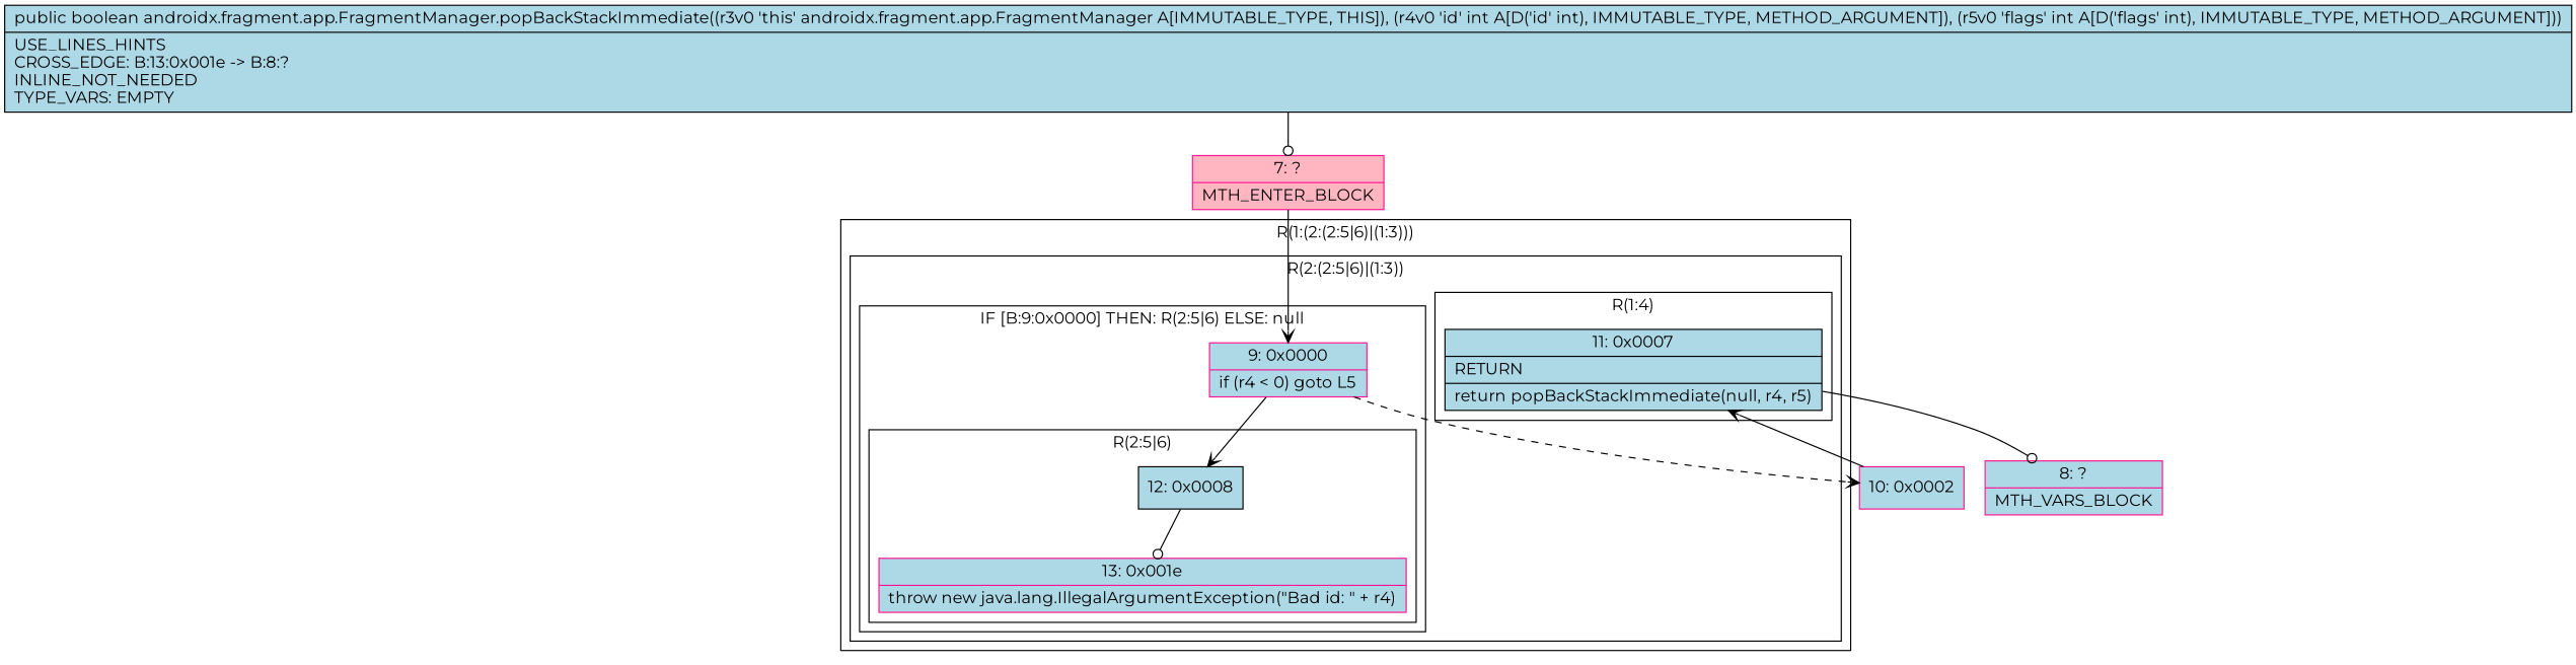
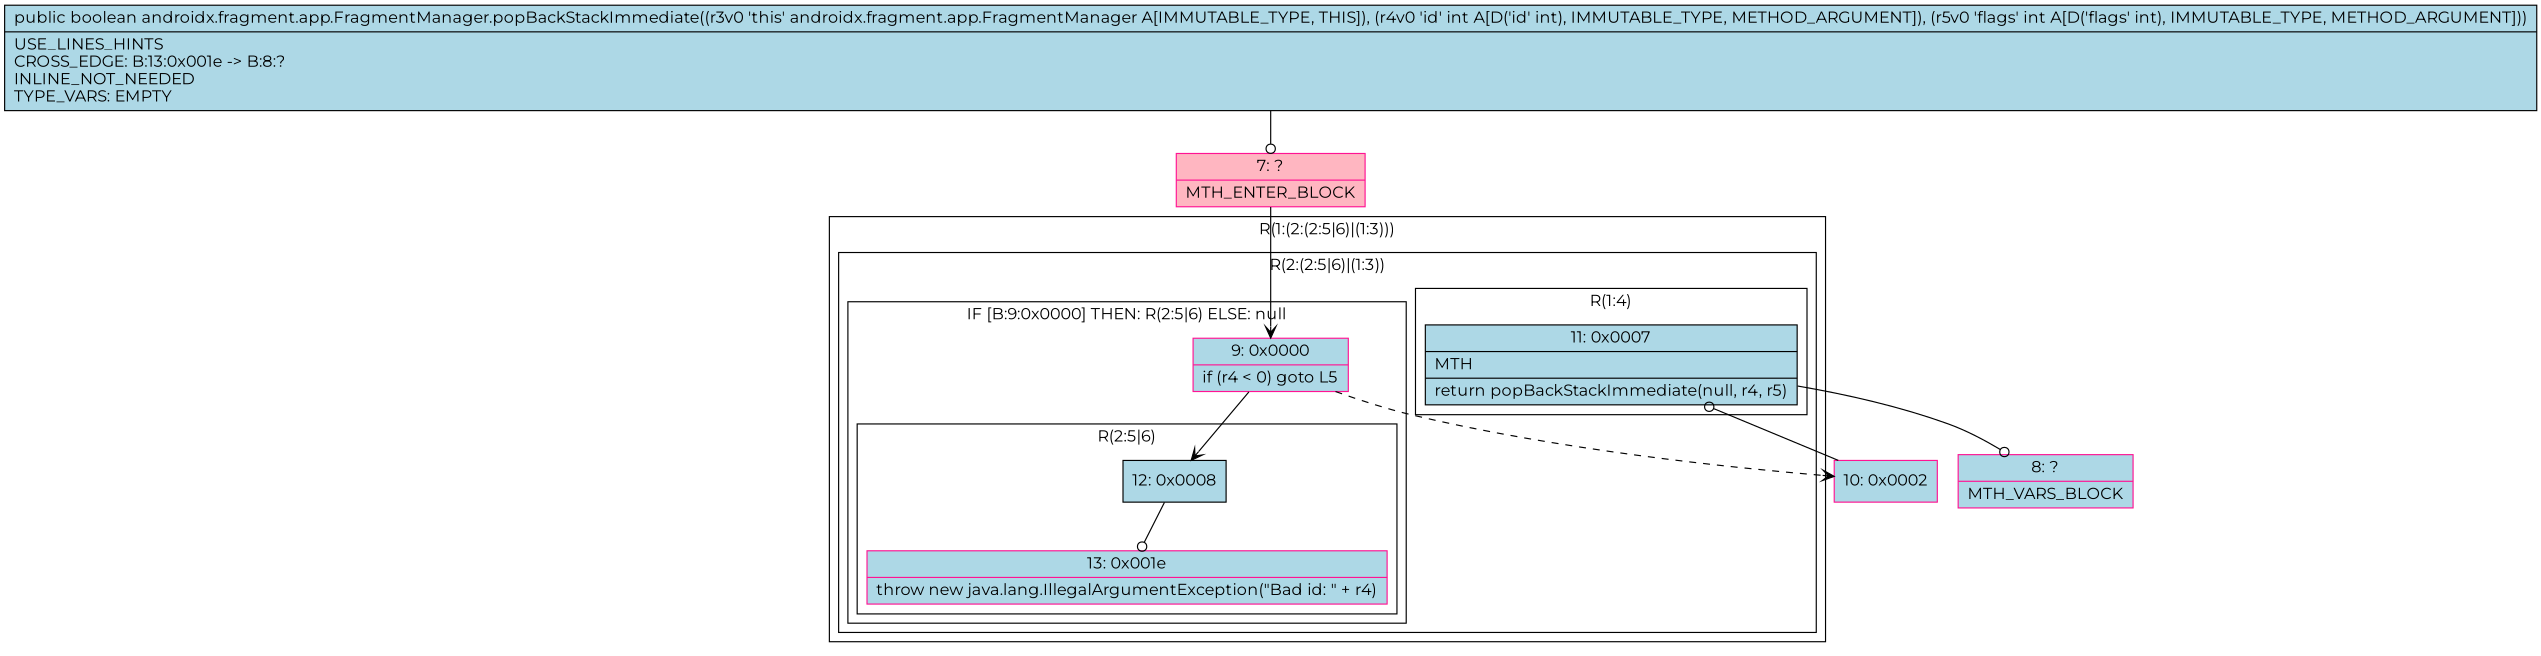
  digraph {
    fontname=Montserrat
    node [color=deeppink fillcolor=lightblue fontname=Montserrat shape=record style=filled]
    edge [arrowhead=odot fontname=Montserrat]
    n1 [color=black label="{12\:\ 0x0008}"]
    n2 [label="{13\:\ 0x001e|throw new java.lang.IllegalArgumentException(\"Bad id: \" + r4)\l}"]
    n3 [label="{9\:\ 0x0000|if (r4 \< 0) goto L5\l}"]
-   n4 [color=black label="{11\:\ 0x0007|RETURN\l|return popBackStackImmediate(null, r4, r5)\l}"]
+   n4 [color=black label="{11\:\ 0x0007|MTH\l|return popBackStackImmediate(null, r4, r5)\l}"]
    n5 [label="{10\:\ 0x0002}"]
    n6 [label="{8\:\ ?|MTH_VARS_BLOCK\l}"]
    n7 [fillcolor=lightpink label="{7\:\ ?|MTH_ENTER_BLOCK\l}"]
    n8 [color=black label="{public boolean androidx.fragment.app.FragmentManager.popBackStackImmediate((r3v0 'this' androidx.fragment.app.FragmentManager A[IMMUTABLE_TYPE, THIS]), (r4v0 'id' int A[D('id' int), IMMUTABLE_TYPE, METHOD_ARGUMENT]), (r5v0 'flags' int A[D('flags' int), IMMUTABLE_TYPE, METHOD_ARGUMENT]))  | USE_LINES_HINTS\lCROSS_EDGE: B:13:0x001e \-\> B:8:?\lINLINE_NOT_NEEDED\lTYPE_VARS: EMPTY\l}"]
    subgraph cluster_1 {
      label="R(1:(2:(2:5|6)|(1:3)))"
      subgraph cluster_2 {
        label="R(2:(2:5|6)|(1:3))"
        subgraph cluster_3 {
          label="IF [B:9:0x0000] THEN: R(2:5|6) ELSE: null"
          n3
          subgraph cluster_4 {
            label="R(2:5|6)"
            n1
            n2
          }
        }
        subgraph cluster_5 {
          label="R(1:4)"
          n4
        }
      }
    }
    n1 -> n2
    n3 -> n1 [arrowhead=vee]
    n3 -> n5 [arrowhead=vee style=dashed]
    n4 -> n6
-   n5 -> n4 [arrowhead=vee]
+   n5 -> n4
    n7 -> n3 [arrowhead=vee]
    n8 -> n7
  }
